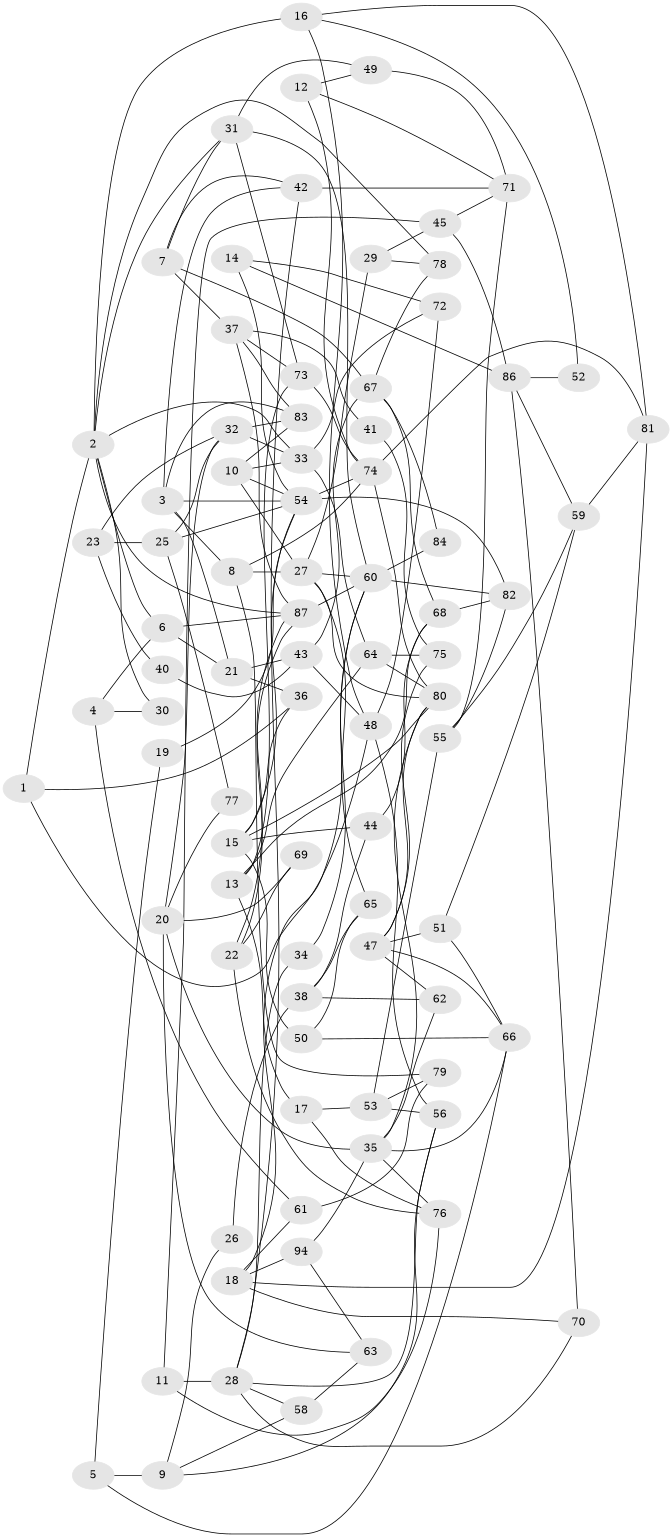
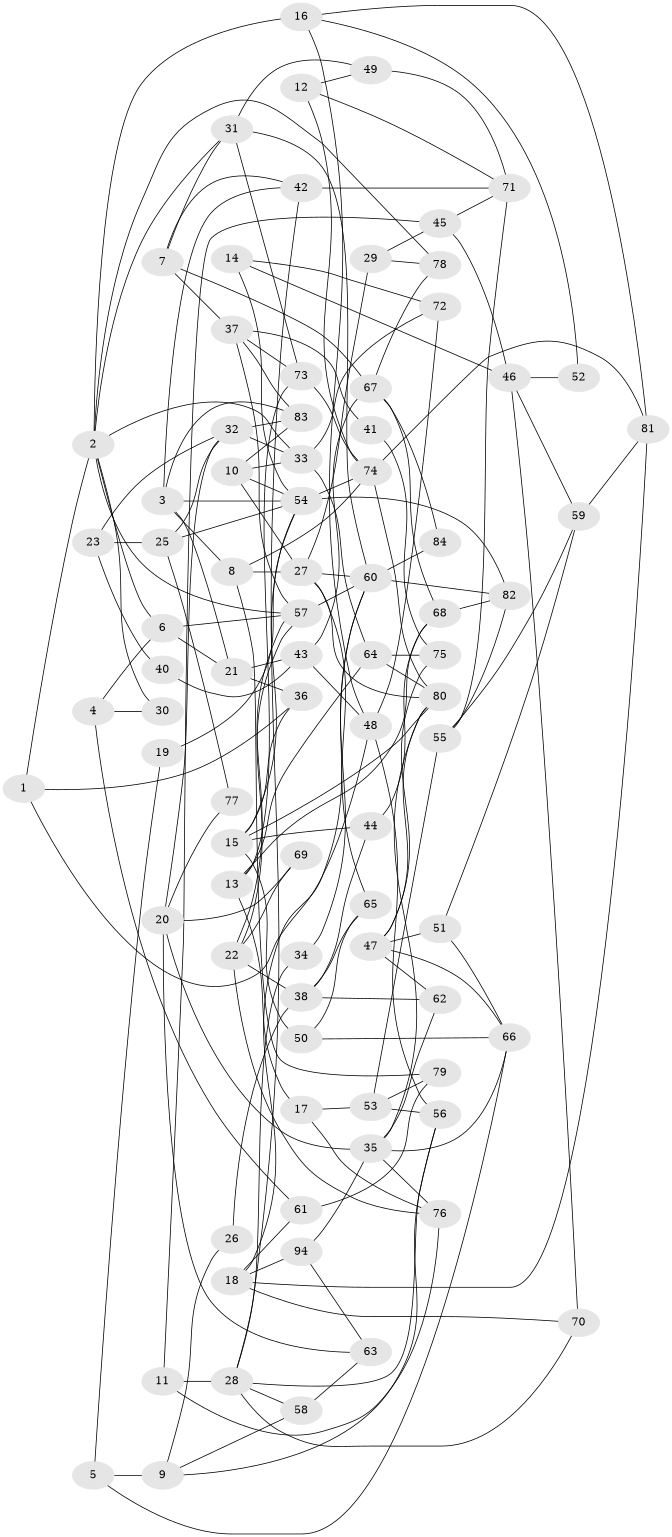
  graph {
    rankdir=LR
    node [color=gray90 style=filled]
    1
    2
    36
    48
    6
    16
    30
    31
    33
-   57 [label=87]
+   57
    78
    56
    72
    21
    52
    81
    49
    73
    60
    64
    3
    8
    42
    54
    83
    27
    74
    79
    43
    71
    82
    4
    61
    5
    9
    19
    66
    26
    58
    7
    37
    67
    41
    68
    84
    80
    29
    65
    25
    32
    77
    38
    63
    10
    11
    28
    45
    76
    70
    34
-   46 [label=86]
+   46
    12
    13
    17
    53
    75
    14
    59
    15
    44
    50
    55
    18
    n74 [label=94]
    35
    20
    69
    62
    22
    23
    40
    51
    47
    1 -- 2
    1 -- 36
    1 -- 48
    2 -- 6
    2 -- 16
    2 -- 30
    2 -- 31
    2 -- 33
    2 -- 57
    2 -- 78
    48 -- 56
    48 -- 72
    6 -- 57
    6 -- 21
    16 -- 48
    16 -- 52
    16 -- 81
    31 -- 49
    31 -- 73
    31 -- 60
    33 -- 72
    33 -- 64
    57 -- 60
    21 -- 36
    21 -- 43
    49 -- 71
    73 -- 74
    60 -- 82
    60 -- 84
    64 -- 80
    64 -- 75
    3 -- 21
    3 -- 8
    3 -- 42
    3 -- 54
    3 -- 83
    8 -- 27
    8 -- 74
    8 -- 79
    42 -- 71
    54 -- 74
    54 -- 82
    27 -- 60
    27 -- 80
    27 -- 29
    27 -- 65
    74 -- 81
    74 -- 80
    43 -- 48
    43 -- 67
    4 -- 6
    4 -- 30
    4 -- 61
    61 -- 79
    5 -- 9
    5 -- 19
    5 -- 66
    9 -- 56
    9 -- 26
    9 -- 58
    19 -- 54
    26 -- 38
    58 -- 63
    7 -- 31
    7 -- 42
    7 -- 37
    7 -- 67
    37 -- 57
    37 -- 73
    37 -- 83
    37 -- 41
    67 -- 78
    67 -- 68
    67 -- 84
    41 -- 75
    68 -- 82
    29 -- 78
    29 -- 45
    25 -- 54
    25 -- 32
    25 -- 77
    32 -- 33
    32 -- 83
    38 -- 65
    38 -- 44
    38 -- 62
    10 -- 33
    10 -- 54
    10 -- 83
    10 -- 27
    11 -- 28
    11 -- 45
    11 -- 76
    28 -- 56
    28 -- 42
    28 -- 58
    28 -- 70
    28 -- 34
    45 -- 71
    45 -- 46
    34 -- 60
    46 -- 52
    46 -- 70
    46 -- 59
    12 -- 49
    12 -- 74
    12 -- 71
    13 -- 73
    13 -- 64
    13 -- 68
    13 -- 17
    17 -- 76
    17 -- 53
    53 -- 56
    53 -- 79
    53 -- 55
    14 -- 72
    14 -- 54
    14 -- 46
    59 -- 81
    15 -- 36
    15 -- 54
    15 -- 80
    15 -- 44
    15 -- 50
    44 -- 68
    50 -- 66
    50 -- 65
    55 -- 71
    55 -- 82
    55 -- 59
    18 -- 81
    18 -- 60
    18 -- 61
    18 -- 70
    18 -- n74
    n74 -- 63
    n74 -- 35
    35 -- 66
    35 -- 80
    35 -- 76
    35 -- 62
    20 -- 32
    20 -- 77
    20 -- 63
    20 -- 35
    20 -- 69
    22 -- 57
    22 -- 57
+   22 -- 38
    22 -- 76
    22 -- 69
    23 -- 25
    23 -- 32
    23 -- 40
    40 -- 43
    51 -- 66
    51 -- 59
    47 -- 66
    47 -- 80
    47 -- 75
    47 -- 62
    47 -- 51
  }
